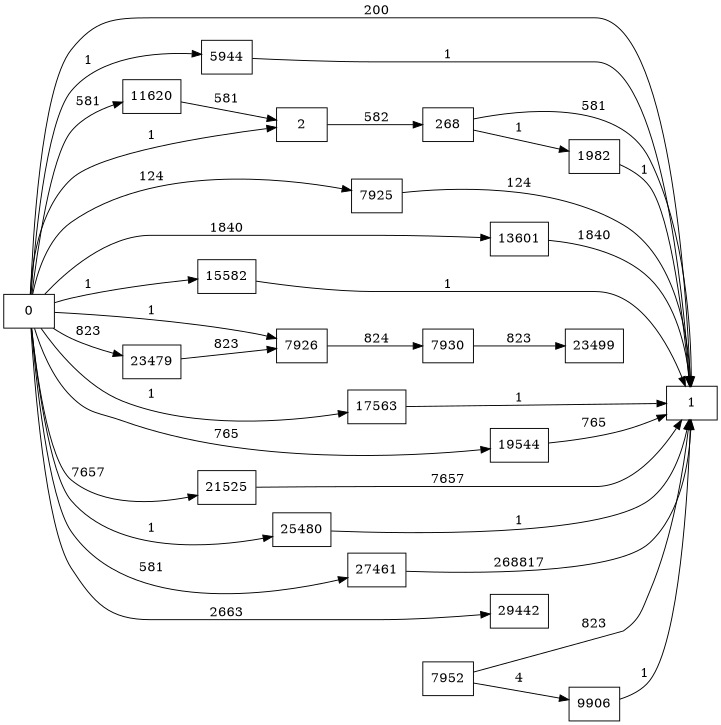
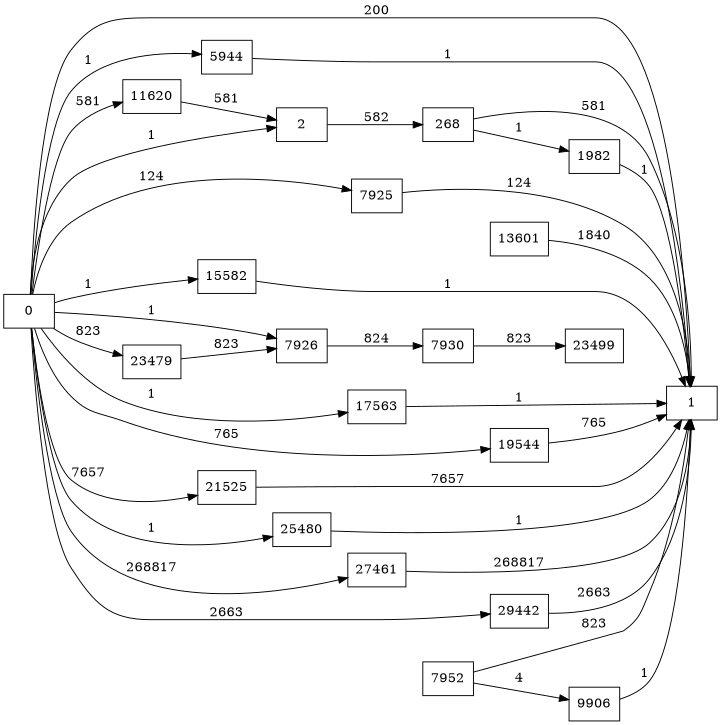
  digraph {
    rankdir=LR
    node [shape=rectangle]
    2
    268
    1
    1982
    5944
    7925
    7926
    7930
    23499
    7952
    9906
    11620
    13601
    15582
    17563
    19544
    21525
    23479
    25480
    27461
    29442
    0
    2 -> 268 [label=582]
    268 -> 1 [label=581]
    268 -> 1982 [label=1]
    1982 -> 1 [label=1]
    5944 -> 1 [label=1]
    7925 -> 1 [label=124]
    7926 -> 7930 [label=824]
    7930 -> 23499 [label=823]
    7952 -> 1 [label=823]
    7952 -> 9906 [label=4]
    9906 -> 1 [label=1]
    11620 -> 2 [label=581]
    13601 -> 1 [label=1840]
    15582 -> 1 [label=1]
    17563 -> 1 [label=1]
    19544 -> 1 [label=765]
    21525 -> 1 [label=7657]
    23479 -> 7926 [label=823]
    25480 -> 1 [label=1]
    27461 -> 1 [label=268817]
+   29442 -> 1 [label=2663]
    0 -> 2 [label=1]
    0 -> 1 [label=200]
    0 -> 5944 [label=1]
    0 -> 7925 [label=124]
    0 -> 7926 [label=1]
    0 -> 11620 [label=581]
-   0 -> 13601 [label=1840]
    0 -> 15582 [label=1]
    0 -> 17563 [label=1]
    0 -> 19544 [label=765]
    0 -> 21525 [label=7657]
    0 -> 23479 [label=823]
    0 -> 25480 [label=1]
-   0 -> 27461 [label=581]
+   0 -> 27461 [label=268817]
    0 -> 29442 [label=2663]
  }
